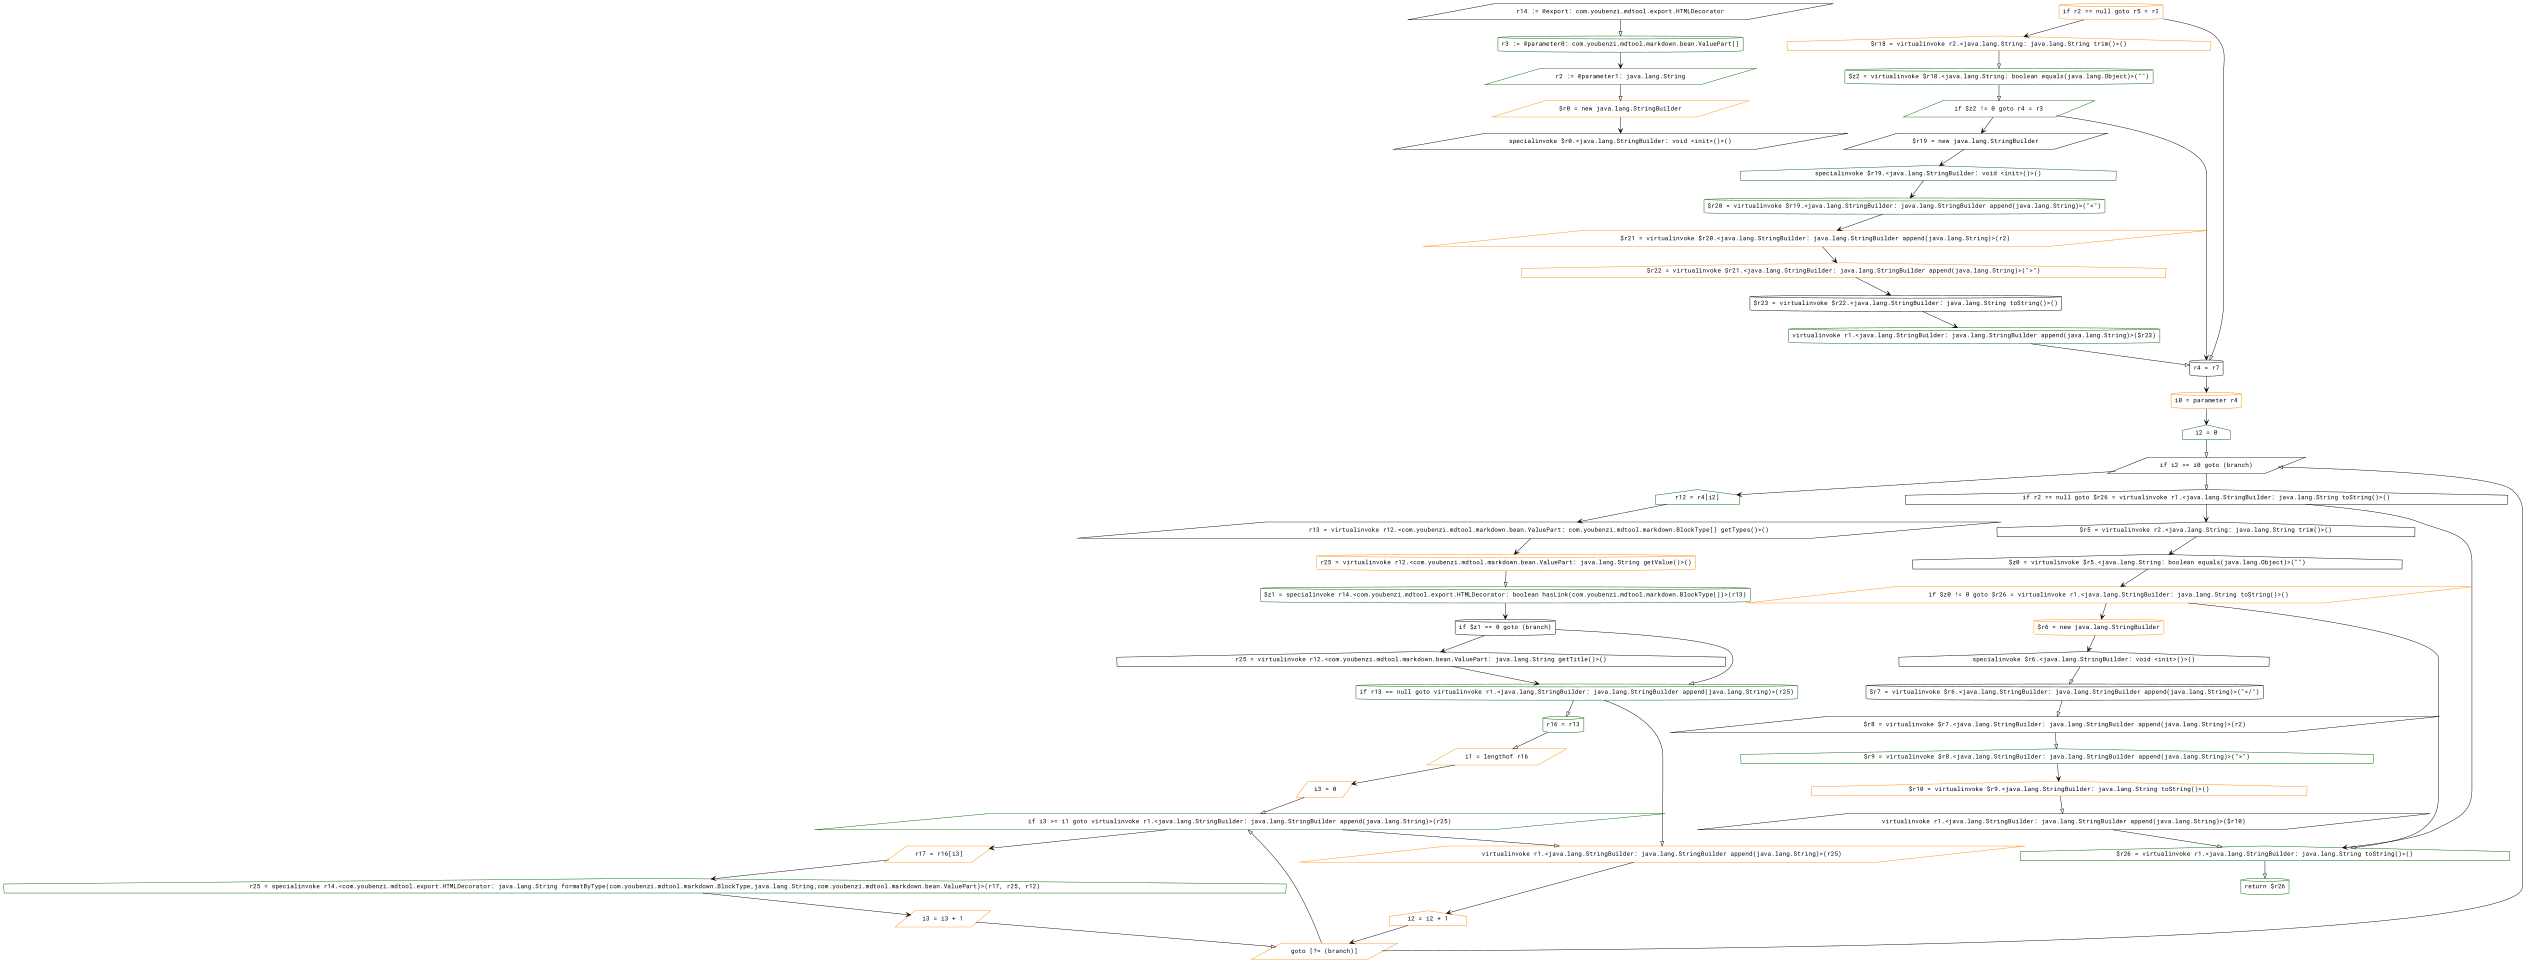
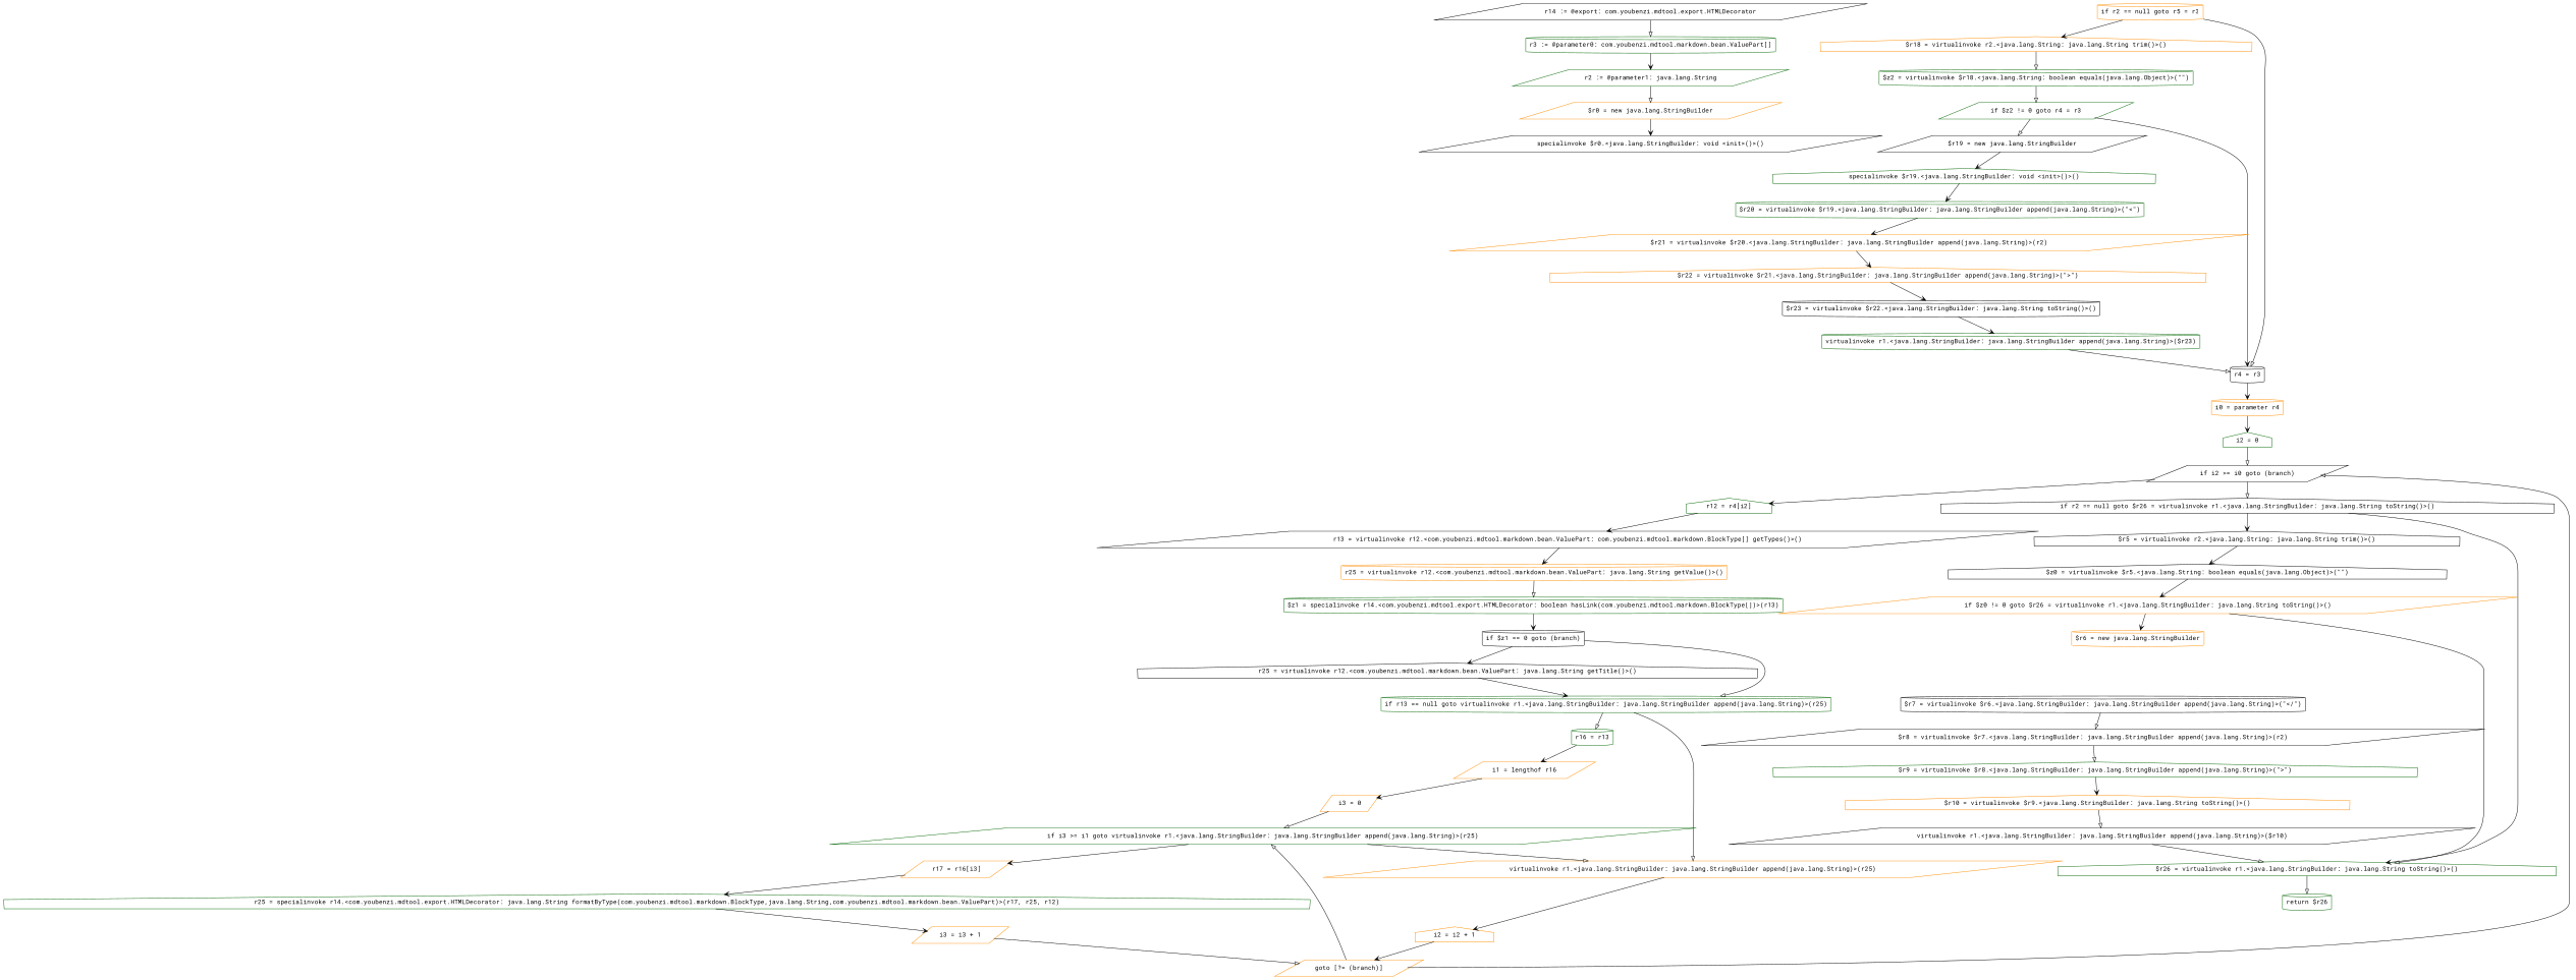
  digraph {
    fontname="Roboto Mono"
    node [color=darkgreen fontname="Roboto Mono" shape=parallelogram]
    edge [arrowhead=vee fontname="Roboto Mono"]
    n1 [color=black label="r14 := @export: com.youbenzi.mdtool.export.HTMLDecorator"]
    "r3 := @parameter0: com.youbenzi.mdtool.markdown.bean.ValuePart[]" [shape=cylinder]
    "r2 := @parameter1: java.lang.String"
    "$r0 = new java.lang.StringBuilder" [color=darkorange]
    "specialinvoke $r0.<java.lang.StringBuilder: void <init>()>()" [color=black]
    n6 [color=darkorange label="if r2 == null goto r5 = r3" shape=cylinder]
    "$r18 = virtualinvoke r2.<java.lang.String: java.lang.String trim()>()" [color=darkorange shape=house]
-   "r4 = r3" [color=black shape=cylinder label="r4 = r7"]
+   "r4 = r3" [color=black shape=cylinder]
    "$z2 = virtualinvoke $r18.<java.lang.String: boolean equals(java.lang.Object)>(\"\")" [shape=cylinder]
    n10 [color=darkorange label="i0 = parameter r4" shape=cylinder]
    "if $z2 != 0 goto r4 = r3"
    "$r19 = new java.lang.StringBuilder" [color=black]
    "specialinvoke $r19.<java.lang.StringBuilder: void <init>()>()" [shape=house]
    "$r20 = virtualinvoke $r19.<java.lang.StringBuilder: java.lang.StringBuilder append(java.lang.String)>(\"<\")" [shape=cylinder]
    "$r21 = virtualinvoke $r20.<java.lang.StringBuilder: java.lang.StringBuilder append(java.lang.String)>(r2)" [color=darkorange]
    "$r22 = virtualinvoke $r21.<java.lang.StringBuilder: java.lang.StringBuilder append(java.lang.String)>(\">\")" [color=darkorange shape=house]
    "$r23 = virtualinvoke $r22.<java.lang.StringBuilder: java.lang.String toString()>()" [color=black shape=cylinder]
    "virtualinvoke r1.<java.lang.StringBuilder: java.lang.StringBuilder append(java.lang.String)>($r23)" [shape=cylinder]
    "i2 = 0" [shape=house]
    "if i2 >= i0 goto (branch)" [color=black]
    "r12 = r4[i2]" [shape=house]
    "if r2 == null goto $r26 = virtualinvoke r1.<java.lang.StringBuilder: java.lang.String toString()>()" [color=black shape=house]
    "r13 = virtualinvoke r12.<com.youbenzi.mdtool.markdown.bean.ValuePart: com.youbenzi.mdtool.markdown.BlockType[] getTypes()>()" [color=black]
    "$r5 = virtualinvoke r2.<java.lang.String: java.lang.String trim()>()" [color=black shape=house]
    "$r26 = virtualinvoke r1.<java.lang.StringBuilder: java.lang.String toString()>()" [shape=house]
    "r25 = virtualinvoke r12.<com.youbenzi.mdtool.markdown.bean.ValuePart: java.lang.String getValue()>()" [color=darkorange shape=cylinder]
    "$z1 = specialinvoke r14.<com.youbenzi.mdtool.export.HTMLDecorator: boolean hasLink(com.youbenzi.mdtool.markdown.BlockType[])>(r13)" [shape=cylinder]
    "if $z1 == 0 goto (branch)" [color=black shape=cylinder]
    "r25 = virtualinvoke r12.<com.youbenzi.mdtool.markdown.bean.ValuePart: java.lang.String getTitle()>()" [color=black shape=house]
    "if r13 == null goto virtualinvoke r1.<java.lang.StringBuilder: java.lang.StringBuilder append(java.lang.String)>(r25)" [shape=cylinder]
    "r16 = r13" [shape=cylinder]
    "virtualinvoke r1.<java.lang.StringBuilder: java.lang.StringBuilder append(java.lang.String)>(r25)" [color=darkorange]
    "i1 = lengthof r16" [color=darkorange]
    "i2 = i2 + 1" [color=darkorange shape=house]
    "i3 = 0" [color=darkorange]
    "if i3 >= i1 goto virtualinvoke r1.<java.lang.StringBuilder: java.lang.StringBuilder append(java.lang.String)>(r25)"
    "r17 = r16[i3]" [color=darkorange]
    "r25 = specialinvoke r14.<com.youbenzi.mdtool.export.HTMLDecorator: java.lang.String formatByType(com.youbenzi.mdtool.markdown.BlockType,java.lang.String,com.youbenzi.mdtool.markdown.bean.ValuePart)>(r17, r25, r12)" [shape=house]
    "i3 = i3 + 1" [color=darkorange]
    "goto [?= (branch)]" [color=darkorange]
    "$z0 = virtualinvoke $r5.<java.lang.String: boolean equals(java.lang.Object)>(\"\")" [color=black shape=house]
    "return $r26" [shape=cylinder]
    "if $z0 != 0 goto $r26 = virtualinvoke r1.<java.lang.StringBuilder: java.lang.String toString()>()" [color=darkorange]
    "$r6 = new java.lang.StringBuilder" [color=darkorange shape=cylinder]
-   "specialinvoke $r6.<java.lang.StringBuilder: void <init>()>()" [color=black shape=house]
    "$r7 = virtualinvoke $r6.<java.lang.StringBuilder: java.lang.StringBuilder append(java.lang.String)>(\"</\")" [color=black shape=cylinder]
    "$r8 = virtualinvoke $r7.<java.lang.StringBuilder: java.lang.StringBuilder append(java.lang.String)>(r2)" [color=black]
    "$r9 = virtualinvoke $r8.<java.lang.StringBuilder: java.lang.StringBuilder append(java.lang.String)>(\">\")" [shape=house]
    "$r10 = virtualinvoke $r9.<java.lang.StringBuilder: java.lang.String toString()>()" [color=darkorange shape=house]
    "virtualinvoke r1.<java.lang.StringBuilder: java.lang.StringBuilder append(java.lang.String)>($r10)" [color=black]
    n1 -> "r3 := @parameter0: com.youbenzi.mdtool.markdown.bean.ValuePart[]" [arrowhead=onormal]
    "r3 := @parameter0: com.youbenzi.mdtool.markdown.bean.ValuePart[]" -> "r2 := @parameter1: java.lang.String"
    "r2 := @parameter1: java.lang.String" -> "$r0 = new java.lang.StringBuilder" [arrowhead=onormal]
    "$r0 = new java.lang.StringBuilder" -> "specialinvoke $r0.<java.lang.StringBuilder: void <init>()>()"
    n6 -> "$r18 = virtualinvoke r2.<java.lang.String: java.lang.String trim()>()"
    n6 -> "r4 = r3" [arrowhead=onormal]
    "$r18 = virtualinvoke r2.<java.lang.String: java.lang.String trim()>()" -> "$z2 = virtualinvoke $r18.<java.lang.String: boolean equals(java.lang.Object)>(\"\")" [arrowhead=onormal]
    "r4 = r3" -> n10
    "$z2 = virtualinvoke $r18.<java.lang.String: boolean equals(java.lang.Object)>(\"\")" -> "if $z2 != 0 goto r4 = r3" [arrowhead=onormal]
    n10 -> "i2 = 0"
    "if $z2 != 0 goto r4 = r3" -> "r4 = r3"
-   "if $z2 != 0 goto r4 = r3" -> "$r19 = new java.lang.StringBuilder"
+   "if $z2 != 0 goto r4 = r3" -> "$r19 = new java.lang.StringBuilder" [arrowhead=onormal]
    "$r19 = new java.lang.StringBuilder" -> "specialinvoke $r19.<java.lang.StringBuilder: void <init>()>()"
    "specialinvoke $r19.<java.lang.StringBuilder: void <init>()>()" -> "$r20 = virtualinvoke $r19.<java.lang.StringBuilder: java.lang.StringBuilder append(java.lang.String)>(\"<\")"
    "$r20 = virtualinvoke $r19.<java.lang.StringBuilder: java.lang.StringBuilder append(java.lang.String)>(\"<\")" -> "$r21 = virtualinvoke $r20.<java.lang.StringBuilder: java.lang.StringBuilder append(java.lang.String)>(r2)"
    "$r21 = virtualinvoke $r20.<java.lang.StringBuilder: java.lang.StringBuilder append(java.lang.String)>(r2)" -> "$r22 = virtualinvoke $r21.<java.lang.StringBuilder: java.lang.StringBuilder append(java.lang.String)>(\">\")"
    "$r22 = virtualinvoke $r21.<java.lang.StringBuilder: java.lang.StringBuilder append(java.lang.String)>(\">\")" -> "$r23 = virtualinvoke $r22.<java.lang.StringBuilder: java.lang.String toString()>()"
    "$r23 = virtualinvoke $r22.<java.lang.StringBuilder: java.lang.String toString()>()" -> "virtualinvoke r1.<java.lang.StringBuilder: java.lang.StringBuilder append(java.lang.String)>($r23)"
    "virtualinvoke r1.<java.lang.StringBuilder: java.lang.StringBuilder append(java.lang.String)>($r23)" -> "r4 = r3" [arrowhead=onormal]
    "i2 = 0" -> "if i2 >= i0 goto (branch)" [arrowhead=onormal]
    "if i2 >= i0 goto (branch)" -> "r12 = r4[i2]"
    "if i2 >= i0 goto (branch)" -> "if r2 == null goto $r26 = virtualinvoke r1.<java.lang.StringBuilder: java.lang.String toString()>()" [arrowhead=onormal]
    "r12 = r4[i2]" -> "r13 = virtualinvoke r12.<com.youbenzi.mdtool.markdown.bean.ValuePart: com.youbenzi.mdtool.markdown.BlockType[] getTypes()>()"
    "if r2 == null goto $r26 = virtualinvoke r1.<java.lang.StringBuilder: java.lang.String toString()>()" -> "$r5 = virtualinvoke r2.<java.lang.String: java.lang.String trim()>()"
    "if r2 == null goto $r26 = virtualinvoke r1.<java.lang.StringBuilder: java.lang.String toString()>()" -> "$r26 = virtualinvoke r1.<java.lang.StringBuilder: java.lang.String toString()>()"
    "r13 = virtualinvoke r12.<com.youbenzi.mdtool.markdown.bean.ValuePart: com.youbenzi.mdtool.markdown.BlockType[] getTypes()>()" -> "r25 = virtualinvoke r12.<com.youbenzi.mdtool.markdown.bean.ValuePart: java.lang.String getValue()>()"
    "$r5 = virtualinvoke r2.<java.lang.String: java.lang.String trim()>()" -> "$z0 = virtualinvoke $r5.<java.lang.String: boolean equals(java.lang.Object)>(\"\")"
    "$r26 = virtualinvoke r1.<java.lang.StringBuilder: java.lang.String toString()>()" -> "return $r26" [arrowhead=onormal]
    "r25 = virtualinvoke r12.<com.youbenzi.mdtool.markdown.bean.ValuePart: java.lang.String getValue()>()" -> "$z1 = specialinvoke r14.<com.youbenzi.mdtool.export.HTMLDecorator: boolean hasLink(com.youbenzi.mdtool.markdown.BlockType[])>(r13)" [arrowhead=onormal]
    "$z1 = specialinvoke r14.<com.youbenzi.mdtool.export.HTMLDecorator: boolean hasLink(com.youbenzi.mdtool.markdown.BlockType[])>(r13)" -> "if $z1 == 0 goto (branch)"
    "if $z1 == 0 goto (branch)" -> "r25 = virtualinvoke r12.<com.youbenzi.mdtool.markdown.bean.ValuePart: java.lang.String getTitle()>()"
    "if $z1 == 0 goto (branch)" -> "if r13 == null goto virtualinvoke r1.<java.lang.StringBuilder: java.lang.StringBuilder append(java.lang.String)>(r25)" [arrowhead=onormal]
    "r25 = virtualinvoke r12.<com.youbenzi.mdtool.markdown.bean.ValuePart: java.lang.String getTitle()>()" -> "if r13 == null goto virtualinvoke r1.<java.lang.StringBuilder: java.lang.StringBuilder append(java.lang.String)>(r25)"
    "if r13 == null goto virtualinvoke r1.<java.lang.StringBuilder: java.lang.StringBuilder append(java.lang.String)>(r25)" -> "r16 = r13" [arrowhead=onormal]
    "if r13 == null goto virtualinvoke r1.<java.lang.StringBuilder: java.lang.StringBuilder append(java.lang.String)>(r25)" -> "virtualinvoke r1.<java.lang.StringBuilder: java.lang.StringBuilder append(java.lang.String)>(r25)" [arrowhead=onormal]
-   "r16 = r13" -> "i1 = lengthof r16" [arrowhead=onormal]
+   "r16 = r13" -> "i1 = lengthof r16"
    "virtualinvoke r1.<java.lang.StringBuilder: java.lang.StringBuilder append(java.lang.String)>(r25)" -> "i2 = i2 + 1"
    "i1 = lengthof r16" -> "i3 = 0"
    "i2 = i2 + 1" -> "goto [?= (branch)]"
    "i3 = 0" -> "if i3 >= i1 goto virtualinvoke r1.<java.lang.StringBuilder: java.lang.StringBuilder append(java.lang.String)>(r25)" [arrowhead=onormal]
    "if i3 >= i1 goto virtualinvoke r1.<java.lang.StringBuilder: java.lang.StringBuilder append(java.lang.String)>(r25)" -> "virtualinvoke r1.<java.lang.StringBuilder: java.lang.StringBuilder append(java.lang.String)>(r25)" [arrowhead=onormal]
    "if i3 >= i1 goto virtualinvoke r1.<java.lang.StringBuilder: java.lang.StringBuilder append(java.lang.String)>(r25)" -> "r17 = r16[i3]"
    "r17 = r16[i3]" -> "r25 = specialinvoke r14.<com.youbenzi.mdtool.export.HTMLDecorator: java.lang.String formatByType(com.youbenzi.mdtool.markdown.BlockType,java.lang.String,com.youbenzi.mdtool.markdown.bean.ValuePart)>(r17, r25, r12)"
    "r25 = specialinvoke r14.<com.youbenzi.mdtool.export.HTMLDecorator: java.lang.String formatByType(com.youbenzi.mdtool.markdown.BlockType,java.lang.String,com.youbenzi.mdtool.markdown.bean.ValuePart)>(r17, r25, r12)" -> "i3 = i3 + 1"
    "i3 = i3 + 1" -> "goto [?= (branch)]" [arrowhead=onormal]
    "goto [?= (branch)]" -> "if i2 >= i0 goto (branch)" [arrowhead=onormal]
    "goto [?= (branch)]" -> "if i3 >= i1 goto virtualinvoke r1.<java.lang.StringBuilder: java.lang.StringBuilder append(java.lang.String)>(r25)" [arrowhead=onormal]
    "$z0 = virtualinvoke $r5.<java.lang.String: boolean equals(java.lang.Object)>(\"\")" -> "if $z0 != 0 goto $r26 = virtualinvoke r1.<java.lang.StringBuilder: java.lang.String toString()>()"
    "if $z0 != 0 goto $r26 = virtualinvoke r1.<java.lang.StringBuilder: java.lang.String toString()>()" -> "$r26 = virtualinvoke r1.<java.lang.StringBuilder: java.lang.String toString()>()" [arrowhead=onormal]
    "if $z0 != 0 goto $r26 = virtualinvoke r1.<java.lang.StringBuilder: java.lang.String toString()>()" -> "$r6 = new java.lang.StringBuilder"
-   "$r6 = new java.lang.StringBuilder" -> "specialinvoke $r6.<java.lang.StringBuilder: void <init>()>()"
-   "specialinvoke $r6.<java.lang.StringBuilder: void <init>()>()" -> "$r7 = virtualinvoke $r6.<java.lang.StringBuilder: java.lang.StringBuilder append(java.lang.String)>(\"</\")" [arrowhead=onormal]
    "$r7 = virtualinvoke $r6.<java.lang.StringBuilder: java.lang.StringBuilder append(java.lang.String)>(\"</\")" -> "$r8 = virtualinvoke $r7.<java.lang.StringBuilder: java.lang.StringBuilder append(java.lang.String)>(r2)" [arrowhead=onormal]
    "$r8 = virtualinvoke $r7.<java.lang.StringBuilder: java.lang.StringBuilder append(java.lang.String)>(r2)" -> "$r9 = virtualinvoke $r8.<java.lang.StringBuilder: java.lang.StringBuilder append(java.lang.String)>(\">\")" [arrowhead=onormal]
    "$r9 = virtualinvoke $r8.<java.lang.StringBuilder: java.lang.StringBuilder append(java.lang.String)>(\">\")" -> "$r10 = virtualinvoke $r9.<java.lang.StringBuilder: java.lang.String toString()>()"
    "$r10 = virtualinvoke $r9.<java.lang.StringBuilder: java.lang.String toString()>()" -> "virtualinvoke r1.<java.lang.StringBuilder: java.lang.StringBuilder append(java.lang.String)>($r10)" [arrowhead=onormal]
    "virtualinvoke r1.<java.lang.StringBuilder: java.lang.StringBuilder append(java.lang.String)>($r10)" -> "$r26 = virtualinvoke r1.<java.lang.StringBuilder: java.lang.String toString()>()" [arrowhead=onormal]
  }
